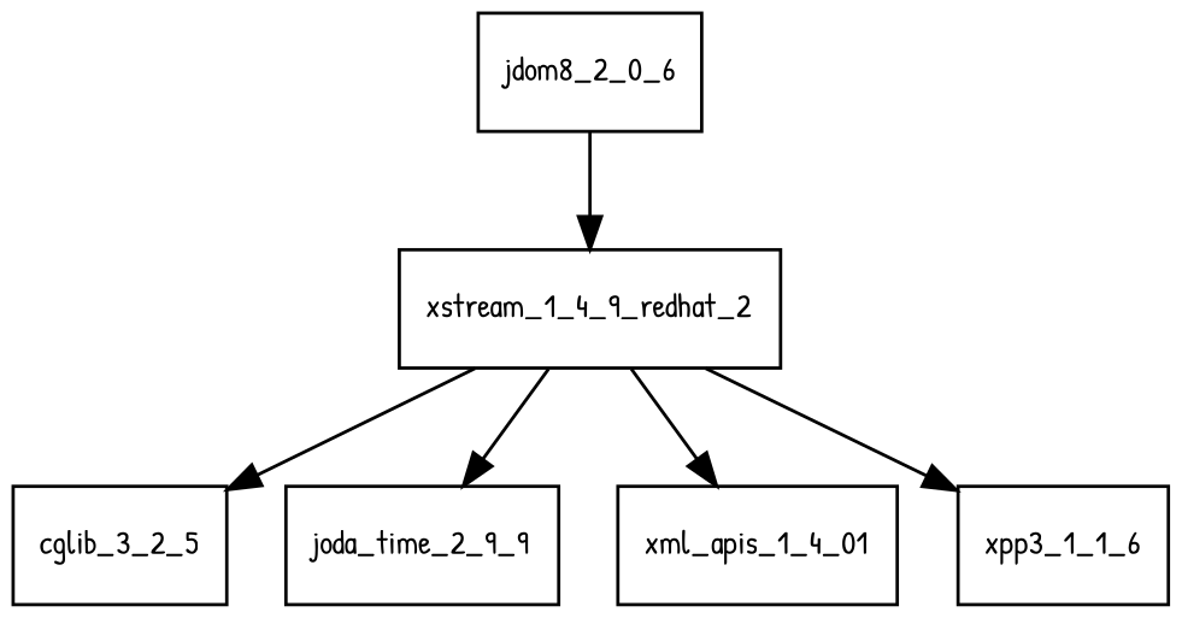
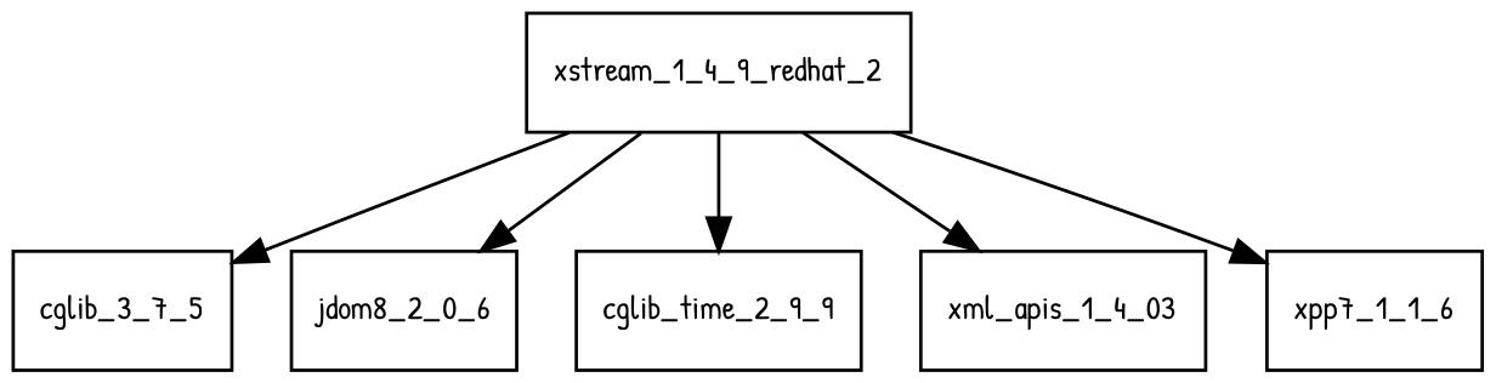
  digraph {
    fontname="Patrick Hand"
    node [fontname="Patrick Hand" fontsize=10.0 shape=box]
    edge [fontname="Patrick Hand"]
    xstream_1_4_9_redhat_2
-   cglib_3_2_5
+   cglib_3_2_5 [label=cglib_3_7_5]
    n3 [label=jdom8_2_0_6]
-   joda_time_2_9_9
-   xml_apis_1_4_01
-   xpp3_1_1_6
+   joda_time_2_9_9 [label=cglib_time_2_9_9]
+   xml_apis_1_4_01 [label=xml_apis_1_4_03]
+   xpp3_1_1_6 [label=xpp7_1_1_6]
    xstream_1_4_9_redhat_2 -> cglib_3_2_5
-   n3 -> xstream_1_4_9_redhat_2
+   xstream_1_4_9_redhat_2 -> n3
    xstream_1_4_9_redhat_2 -> joda_time_2_9_9
    xstream_1_4_9_redhat_2 -> xml_apis_1_4_01
    xstream_1_4_9_redhat_2 -> xpp3_1_1_6
  }
